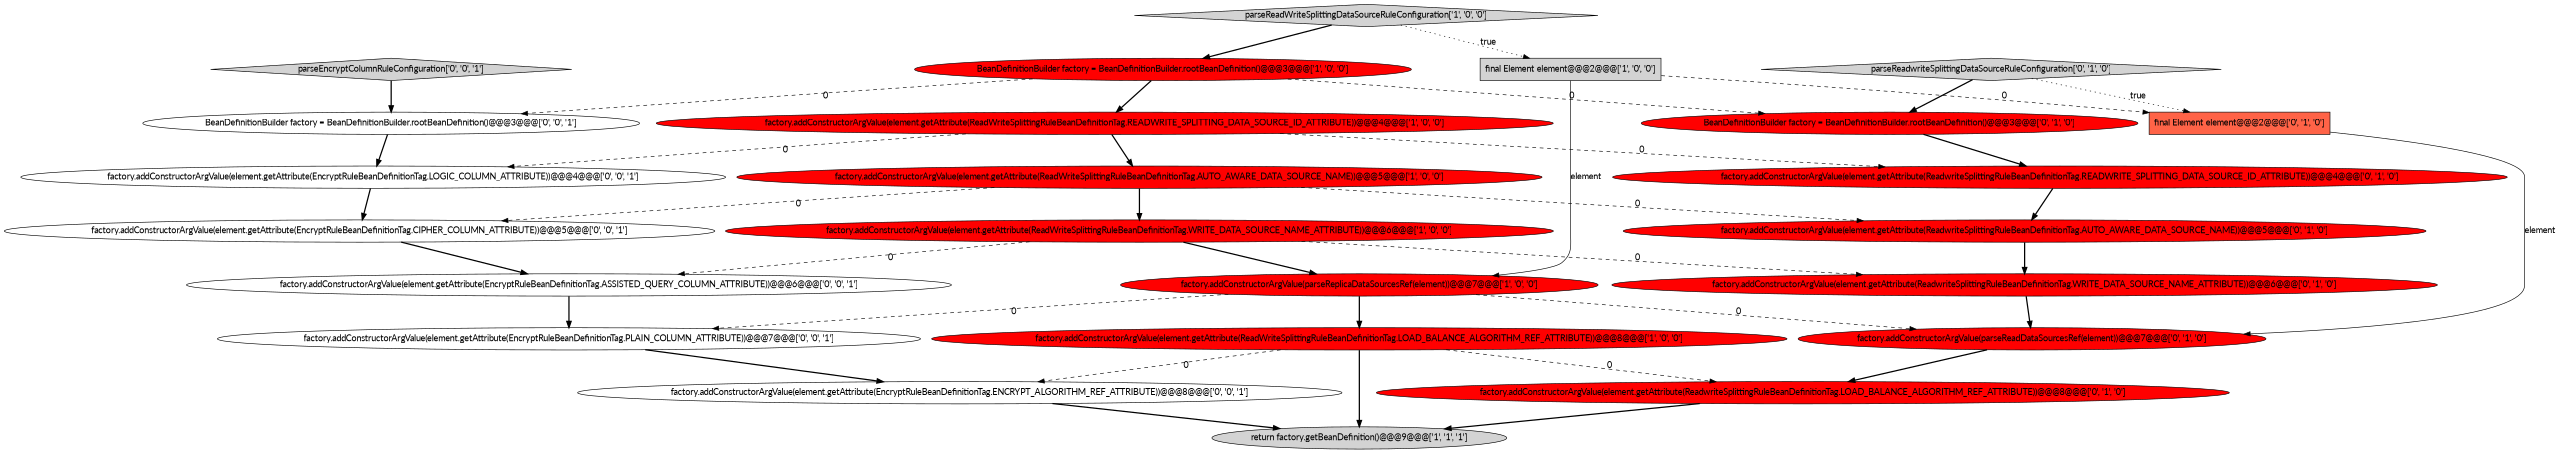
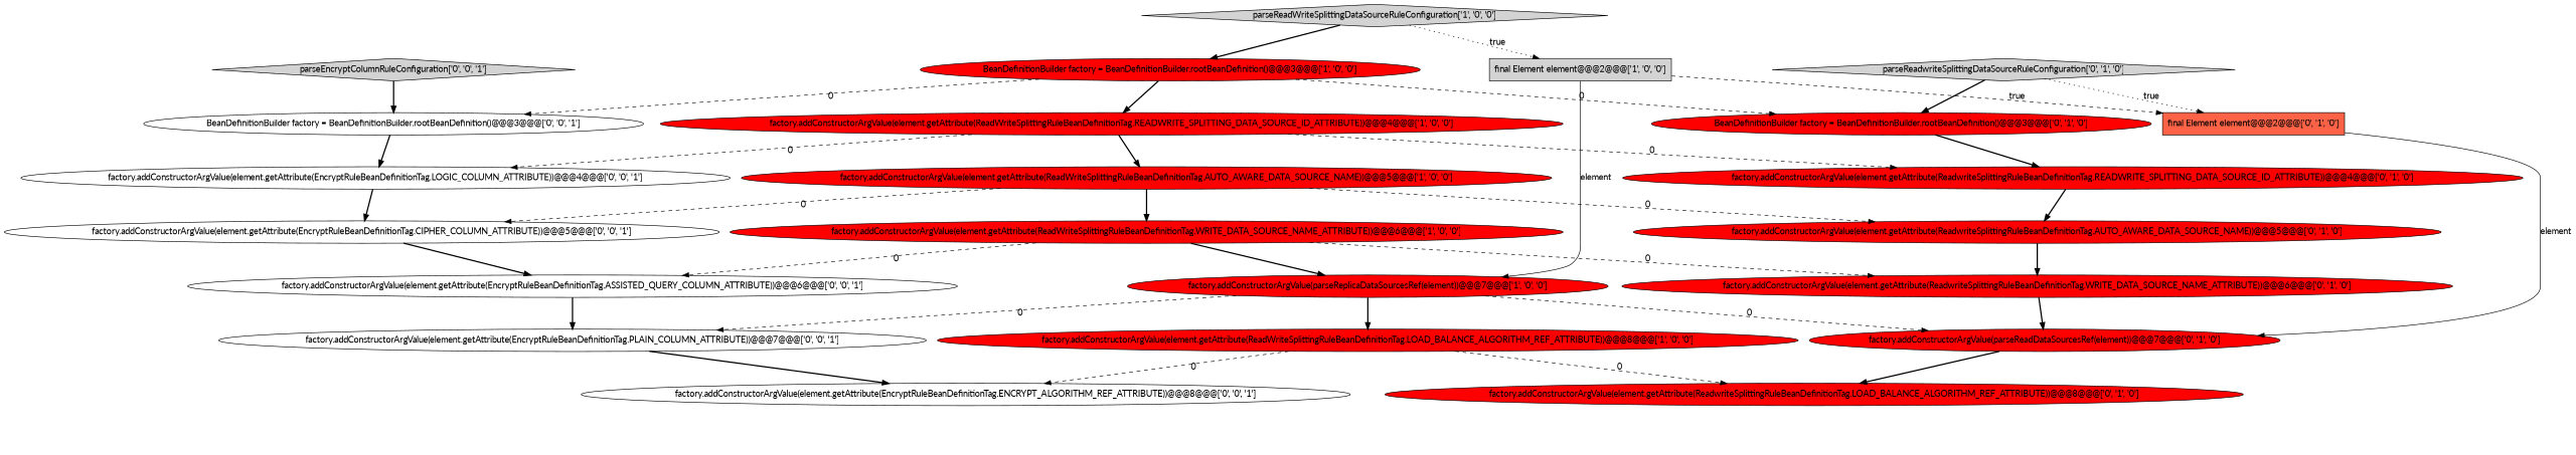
  digraph {
    fontname=Lato
    node [fillcolor=red fontname=Lato shape=ellipse style=filled]
    edge [fontname=Lato style=bold]
    n1 [fillcolor=white label="factory.addConstructorArgValue(element.getAttribute(EncryptRuleBeanDefinitionTag.CIPHER_COLUMN_ATTRIBUTE))@@@5@@@['0', '0', '1']"]
    n2 [fillcolor=white label="factory.addConstructorArgValue(element.getAttribute(EncryptRuleBeanDefinitionTag.ASSISTED_QUERY_COLUMN_ATTRIBUTE))@@@6@@@['0', '0', '1']"]
    n3 [fillcolor=white label="factory.addConstructorArgValue(element.getAttribute(EncryptRuleBeanDefinitionTag.PLAIN_COLUMN_ATTRIBUTE))@@@7@@@['0', '0', '1']"]
    n4 [label="factory.addConstructorArgValue(element.getAttribute(ReadwriteSplittingRuleBeanDefinitionTag.AUTO_AWARE_DATA_SOURCE_NAME))@@@5@@@['0', '1', '0']"]
    n5 [label="factory.addConstructorArgValue(element.getAttribute(ReadwriteSplittingRuleBeanDefinitionTag.WRITE_DATA_SOURCE_NAME_ATTRIBUTE))@@@6@@@['0', '1', '0']"]
    n6 [label="factory.addConstructorArgValue(parseReadDataSourcesRef(element))@@@7@@@['0', '1', '0']"]
    n7 [fillcolor=white label="factory.addConstructorArgValue(element.getAttribute(EncryptRuleBeanDefinitionTag.ENCRYPT_ALGORITHM_REF_ATTRIBUTE))@@@8@@@['0', '0', '1']"]
-   n8 [fillcolor=lightgray label="return factory.getBeanDefinition()@@@9@@@['1', '1', '1']"]
    n9 [label="factory.addConstructorArgValue(element.getAttribute(ReadwriteSplittingRuleBeanDefinitionTag.LOAD_BALANCE_ALGORITHM_REF_ATTRIBUTE))@@@8@@@['0', '1', '0']"]
    n10 [label="factory.addConstructorArgValue(element.getAttribute(ReadwriteSplittingRuleBeanDefinitionTag.READWRITE_SPLITTING_DATA_SOURCE_ID_ATTRIBUTE))@@@4@@@['0', '1', '0']"]
    n11 [label="BeanDefinitionBuilder factory = BeanDefinitionBuilder.rootBeanDefinition()@@@3@@@['0', '1', '0']"]
    n12 [label="factory.addConstructorArgValue(parseReplicaDataSourcesRef(element))@@@7@@@['1', '0', '0']"]
    n13 [label="factory.addConstructorArgValue(element.getAttribute(ReadWriteSplittingRuleBeanDefinitionTag.LOAD_BALANCE_ALGORITHM_REF_ATTRIBUTE))@@@8@@@['1', '0', '0']"]
    n14 [fillcolor=lightgray label="parseReadWriteSplittingDataSourceRuleConfiguration['1', '0', '0']" shape=diamond]
    n15 [label="BeanDefinitionBuilder factory = BeanDefinitionBuilder.rootBeanDefinition()@@@3@@@['1', '0', '0']"]
    n16 [fillcolor=lightgray label="final Element element@@@2@@@['1', '0', '0']" shape=box]
    n17 [fillcolor=white label="BeanDefinitionBuilder factory = BeanDefinitionBuilder.rootBeanDefinition()@@@3@@@['0', '0', '1']"]
    n18 [label="factory.addConstructorArgValue(element.getAttribute(ReadWriteSplittingRuleBeanDefinitionTag.READWRITE_SPLITTING_DATA_SOURCE_ID_ATTRIBUTE))@@@4@@@['1', '0', '0']"]
    n19 [fillcolor=tomato label="final Element element@@@2@@@['0', '1', '0']" shape=box]
    n20 [fillcolor=white label="factory.addConstructorArgValue(element.getAttribute(EncryptRuleBeanDefinitionTag.LOGIC_COLUMN_ATTRIBUTE))@@@4@@@['0', '0', '1']"]
    n21 [fillcolor=lightgray label="parseReadwriteSplittingDataSourceRuleConfiguration['0', '1', '0']" shape=diamond]
    n22 [label="factory.addConstructorArgValue(element.getAttribute(ReadWriteSplittingRuleBeanDefinitionTag.AUTO_AWARE_DATA_SOURCE_NAME))@@@5@@@['1', '0', '0']"]
    n23 [label="factory.addConstructorArgValue(element.getAttribute(ReadWriteSplittingRuleBeanDefinitionTag.WRITE_DATA_SOURCE_NAME_ATTRIBUTE))@@@6@@@['1', '0', '0']"]
    n24 [fillcolor=lightgray label="parseEncryptColumnRuleConfiguration['0', '0', '1']" shape=diamond]
    n1 -> n2
    n2 -> n3
    n3 -> n7
    n4 -> n5
    n5 -> n6
    n6 -> n9
-   n7 -> n8
-   n9 -> n8
    n10 -> n4
    n11 -> n10
    n12 -> n3 [label=0 style=dashed]
    n12 -> n6 [label=0 style=dashed]
    n12 -> n13
    n13 -> n7 [label=0 style=dashed]
-   n13 -> n8
    n13 -> n9 [label=0 style=dashed]
    n14 -> n15
    n14 -> n16 [label=true style=dotted]
    n15 -> n11 [label=0 style=dashed]
    n15 -> n17 [label=0 style=dashed]
    n15 -> n18
    n16 -> n12 [label=element style=solid]
-   n16 -> n19 [label=0 style=dashed]
+   n16 -> n19 [label=true style=dashed]
    n17 -> n20
    n18 -> n10 [label=0 style=dashed]
    n18 -> n20 [label=0 style=dashed]
    n18 -> n22
    n19 -> n6 [label=element style=solid]
    n20 -> n1
    n21 -> n11
    n21 -> n19 [label=true style=dotted]
    n22 -> n1 [label=0 style=dashed]
    n22 -> n4 [label=0 style=dashed]
    n22 -> n23
    n23 -> n2 [label=0 style=dashed]
    n23 -> n5 [label=0 style=dashed]
    n23 -> n12
    n24 -> n17
  }
